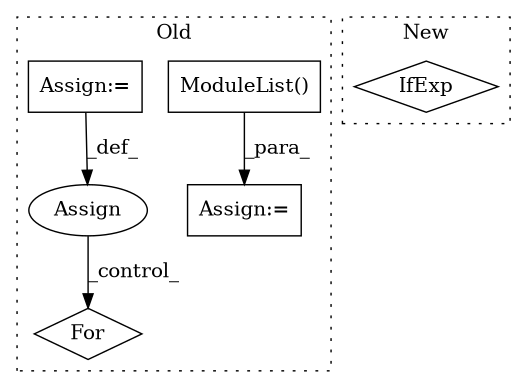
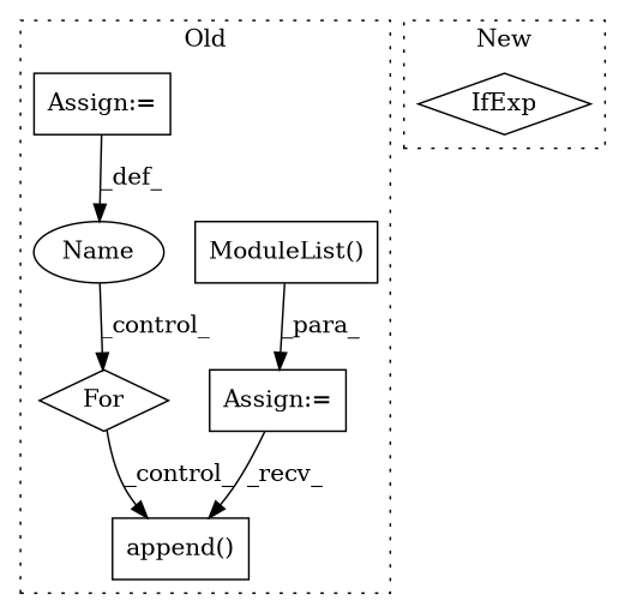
  digraph {
    node [a=75 l=3 shape=box]
    n1 [l=15 label="ModuleList()" s=13510]
    n2 [a=68 label="Assign:=" s=13507]
+   n3 [l="16,1" label="append()" s="14236,14255"]
    n4 [a=107 l="4,18" label=For s="13790,13809" shape=diamond]
-   n5 [a=87 l=2 label=Assign s=13794 shape=ellipse]
+   n5 [a=87 l=2 label=Name s=13794 shape=ellipse]
    n6 [a=68 label="Assign:=" s=13401]
    n7 [a=51 l="4,6" label=IfExp s="11663,11678" shape=diamond]
    subgraph cluster_1 {
      label=Old
      style=dotted
      n1
      n2
+     n3
      n4
      n5
      n6
    }
    subgraph cluster_2 {
      label=New
      style=dotted
      n7
    }
    n1 -> n2 [label=_para_]
+   n2 -> n3 [label=_recv_]
+   n4 -> n3 [label=_control_]
    n5 -> n4 [label=_control_]
    n6 -> n5 [label=_def_]
  }
